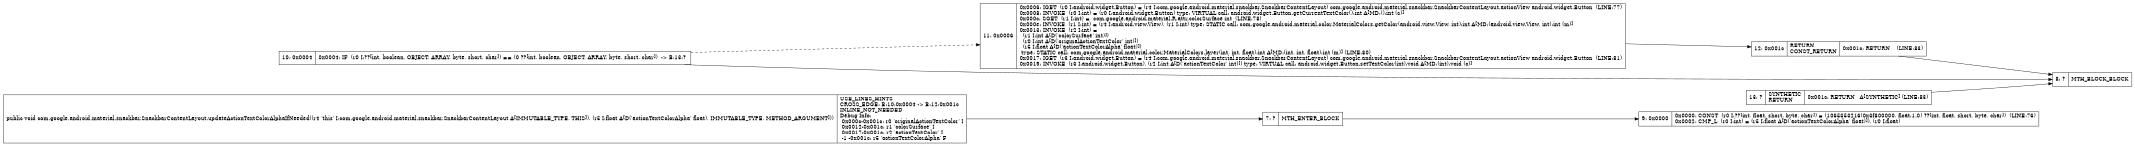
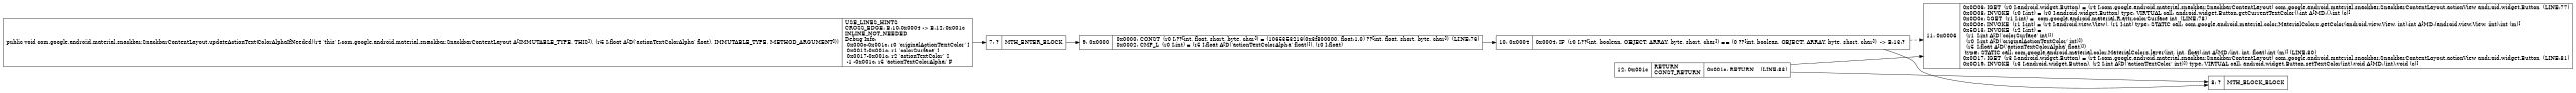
  digraph {
    rankdir=LR
    node [shape=record]
    n1 [label="{7\:\ ?|MTH_ENTER_BLOCK\l}"]
    n2 [label="{9\:\ 0x0000|0x0000: CONST  (r0 I:??[int, float, short, byte, char]) = (1065353216(0x3f800000, float:1.0) ??[int, float, short, byte, char])  (LINE:76)\l0x0002: CMP_L  (r0 I:int) = (r5 I:float A[D('actionTextColorAlpha' float)]), (r0 I:float) \l}"]
    n3 [label="{10\:\ 0x0004|0x0004: IF  (r0 I:??[int, boolean, OBJECT, ARRAY, byte, short, char]) == (0 ??[int, boolean, OBJECT, ARRAY, byte, short, char])  \-\> B:13:? \l}"]
-   n4 [label="{11\:\ 0x0006|0x0006: IGET  (r0 I:android.widget.Button) = (r4 I:com.google.android.material.snackbar.SnackbarContentLayout) com.google.android.material.snackbar.SnackbarContentLayout.actionView android.widget.Button  (LINE:77)\l0x0008: INVOKE  (r0 I:int) = (r0 I:android.widget.Button) type: VIRTUAL call: android.widget.Button.getCurrentTextColor():int A[MD:():int (c)]\l0x000c: SGET  (r1 I:int) =  com.google.android.material.R.attr.colorSurface int  (LINE:78)\l0x000e: INVOKE  (r1 I:int) = (r4 I:android.view.View), (r1 I:int) type: STATIC call: com.google.android.material.color.MaterialColors.getColor(android.view.View, int):int A[MD:(android.view.View, int):int (m)]\l0x0013: INVOKE  (r2 I:int) = \l  (r1 I:int A[D('colorSurface' int)])\l  (r0 I:int A[D('originalActionTextColor' int)])\l  (r5 I:float A[D('actionTextColorAlpha' float)])\l type: STATIC call: com.google.android.material.color.MaterialColors.layer(int, int, float):int A[MD:(int, int, float):int (m)] (LINE:80)\l0x0017: IGET  (r3 I:android.widget.Button) = (r4 I:com.google.android.material.snackbar.SnackbarContentLayout) com.google.android.material.snackbar.SnackbarContentLayout.actionView android.widget.Button  (LINE:81)\l0x0019: INVOKE  (r3 I:android.widget.Button), (r2 I:int A[D('actionTextColor' int)]) type: VIRTUAL call: android.widget.Button.setTextColor(int):void A[MD:(int):void (c)]\l}"]
+   n4 [label="{11\:\ 0x0006|0x0006: IGET  (r0 I:android.widget.Button) = (r4 I:com.google.android.material.snackbar.SnackbarContentLayout) com.google.android.material.snackbar.SnackbarContentLayout.actionView android.widget.Button  (LINE:77)\l0x0008: INVOKE  (r0 I:int) = (r0 I:android.widget.Button) type: VIRTUAL call: android.widget.Button.getCurrentTextColor():int A[MD:():int (c)]\l0x000c: SGET  (r1 I:int) =  com.google.android.material.R.attr.colorSurface int  (LINE:78)\l0x000e: INVOKE  (r1 I:int) = (r4 I:android.view.View), (r1 I:int) type: STATIC call: com.google.android.material.color.MaterialColors.getColor(android.view.View, int):int A[MD:(android.view.View, int):int (m)]\l0x5013: INVOKE  (r2 I:int) = \l  (r1 I:int A[D('colorSurface' int)])\l  (r0 I:int A[D('originalActionTextColor' int)])\l  (r5 I:float A[D('actionTextColorAlpha' float)])\l type: STATIC call: com.google.android.material.color.MaterialColors.layer(int, int, float):int A[MD:(int, int, float):int (m)] (LINE:80)\l0x0017: IGET  (r3 I:android.widget.Button) = (r4 I:com.google.android.material.snackbar.SnackbarContentLayout) com.google.android.material.snackbar.SnackbarContentLayout.actionView android.widget.Button  (LINE:81)\l0x0019: INVOKE  (r3 I:android.widget.Button), (r2 I:int A[D('actionTextColor' int)]) type: VIRTUAL call: android.widget.Button.setTextColor(int):void A[MD:(int):void (c)]\l}"]
    n5 [label="{8\:\ ?|MTH_BLOCK_BLOCK\l}"]
    n6 [label="{12\:\ 0x001c|RETURN\lCONST_RETURN\l|0x001c: RETURN    (LINE:83)\l}"]
-   n7 [label="{13\:\ ?|SYNTHETIC\lRETURN\l|0x001c: RETURN   A[SYNTHETIC] (LINE:83)\l}"]
    n8 [label="{public void com.google.android.material.snackbar.SnackbarContentLayout.updateActionTextColorAlphaIfNeeded((r4 'this' I:com.google.android.material.snackbar.SnackbarContentLayout A[IMMUTABLE_TYPE, THIS]), (r5 I:float A[D('actionTextColorAlpha' float), IMMUTABLE_TYPE, METHOD_ARGUMENT]))  | USE_LINES_HINTS\lCROSS_EDGE: B:10:0x0004 \-\> B:12:0x001c\lINLINE_NOT_NEEDED\lDebug Info:\l  0x000c\-0x001c: r0 'originalActionTextColor' I\l  0x0012\-0x001c: r1 'colorSurface' I\l  0x0017\-0x001c: r2 'actionTextColor' I\l  \-1 \-0x001c: r5 'actionTextColorAlpha' F\l}"]
    n1 -> n2
+   n2 -> n3
    n3 -> n4 [style=dashed]
    n3 -> n5
-   n4 -> n6
+   n6 -> n4
    n6 -> n5
-   n7 -> n5
    n8 -> n1
  }
